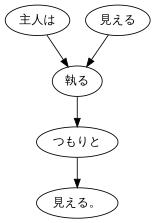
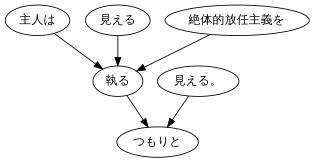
  digraph {
    fontname=Merriweather
    node [fontname=Merriweather]
    edge [fontname=Merriweather]
    n1 [label="主人は"]
    n2 [label="執る"]
    n3 [label="見える。"]
    n4 [label="見える"]
    n5 [label="つもりと"]
+   n6 [label="絶体的放任主義を"]
    n1 -> n2
    n2 -> n5
    n4 -> n2
-   n5 -> n3
+   n3 -> n5
+   n6 -> n2
  }
